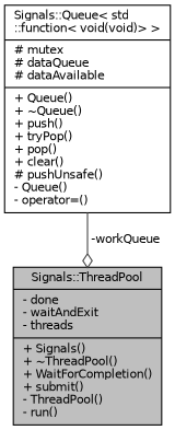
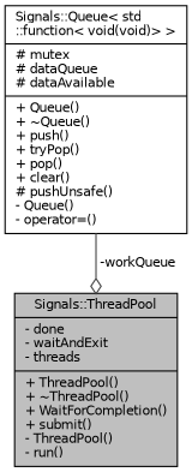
  digraph {
    node [color=black fontname=Helvetica fontsize=10 shape=record style=filled]
-   n1 [fillcolor=grey75 fontcolor=black height=0.2 label="{Signals::ThreadPool\n|- done\l- waitAndExit\l- threads\l|+ Signals()\l+ ~ThreadPool()\l+ WaitForCompletion()\l+ submit()\l- ThreadPool()\l- run()\l}" width=0.4]
+   n1 [fillcolor=grey75 fontcolor=black height=0.2 label="{Signals::ThreadPool\n|- done\l- waitAndExit\l- threads\l|+ ThreadPool()\l+ ~ThreadPool()\l+ WaitForCompletion()\l+ submit()\l- ThreadPool()\l- run()\l}" width=0.4]
    n2 [fillcolor=white height=0.2 label="{Signals::Queue\< std\l::function\< void(void)\> \>\n|# mutex\l# dataQueue\l# dataAvailable\l|+ Queue()\l+ ~Queue()\l+ push()\l+ tryPop()\l+ pop()\l+ clear()\l# pushUnsafe()\l- Queue()\l- operator=()\l}" width=0.4]
    n2 -> n1 [arrowhead=odiamond color=grey25 fontname=Helvetica fontsize=10 label=" -workQueue" labelfontname=Helvetica labelfontsize=10 style=solid]
  }
